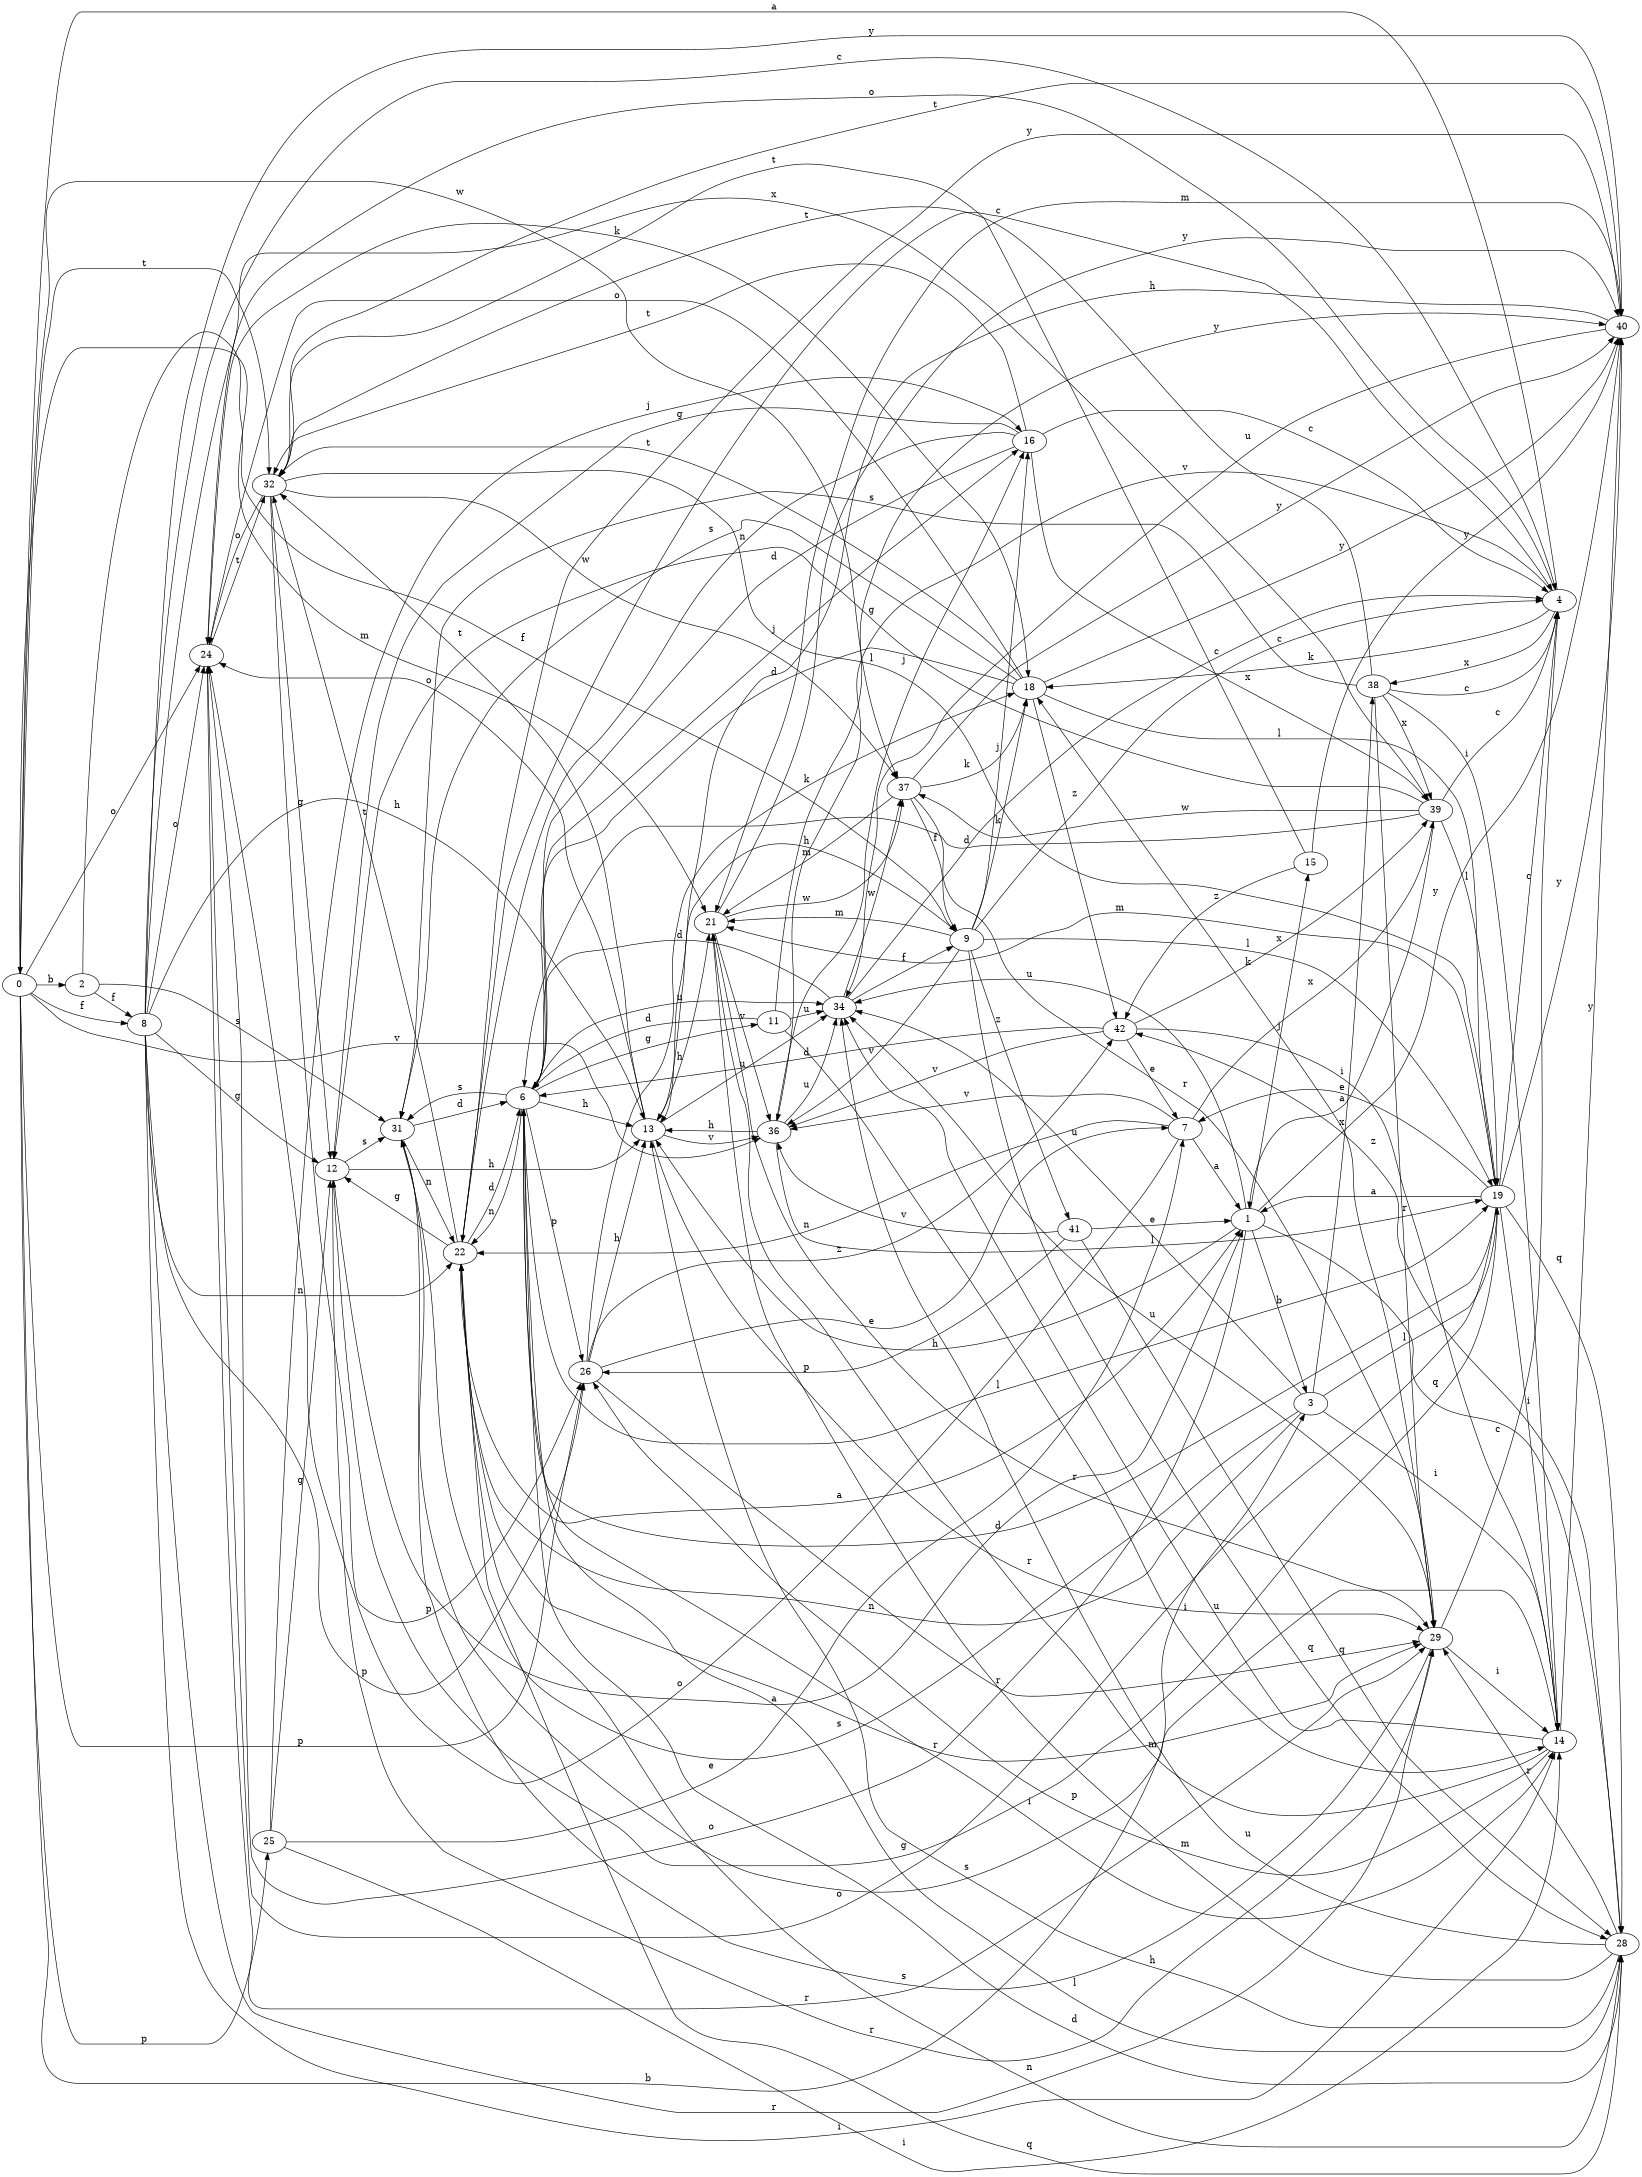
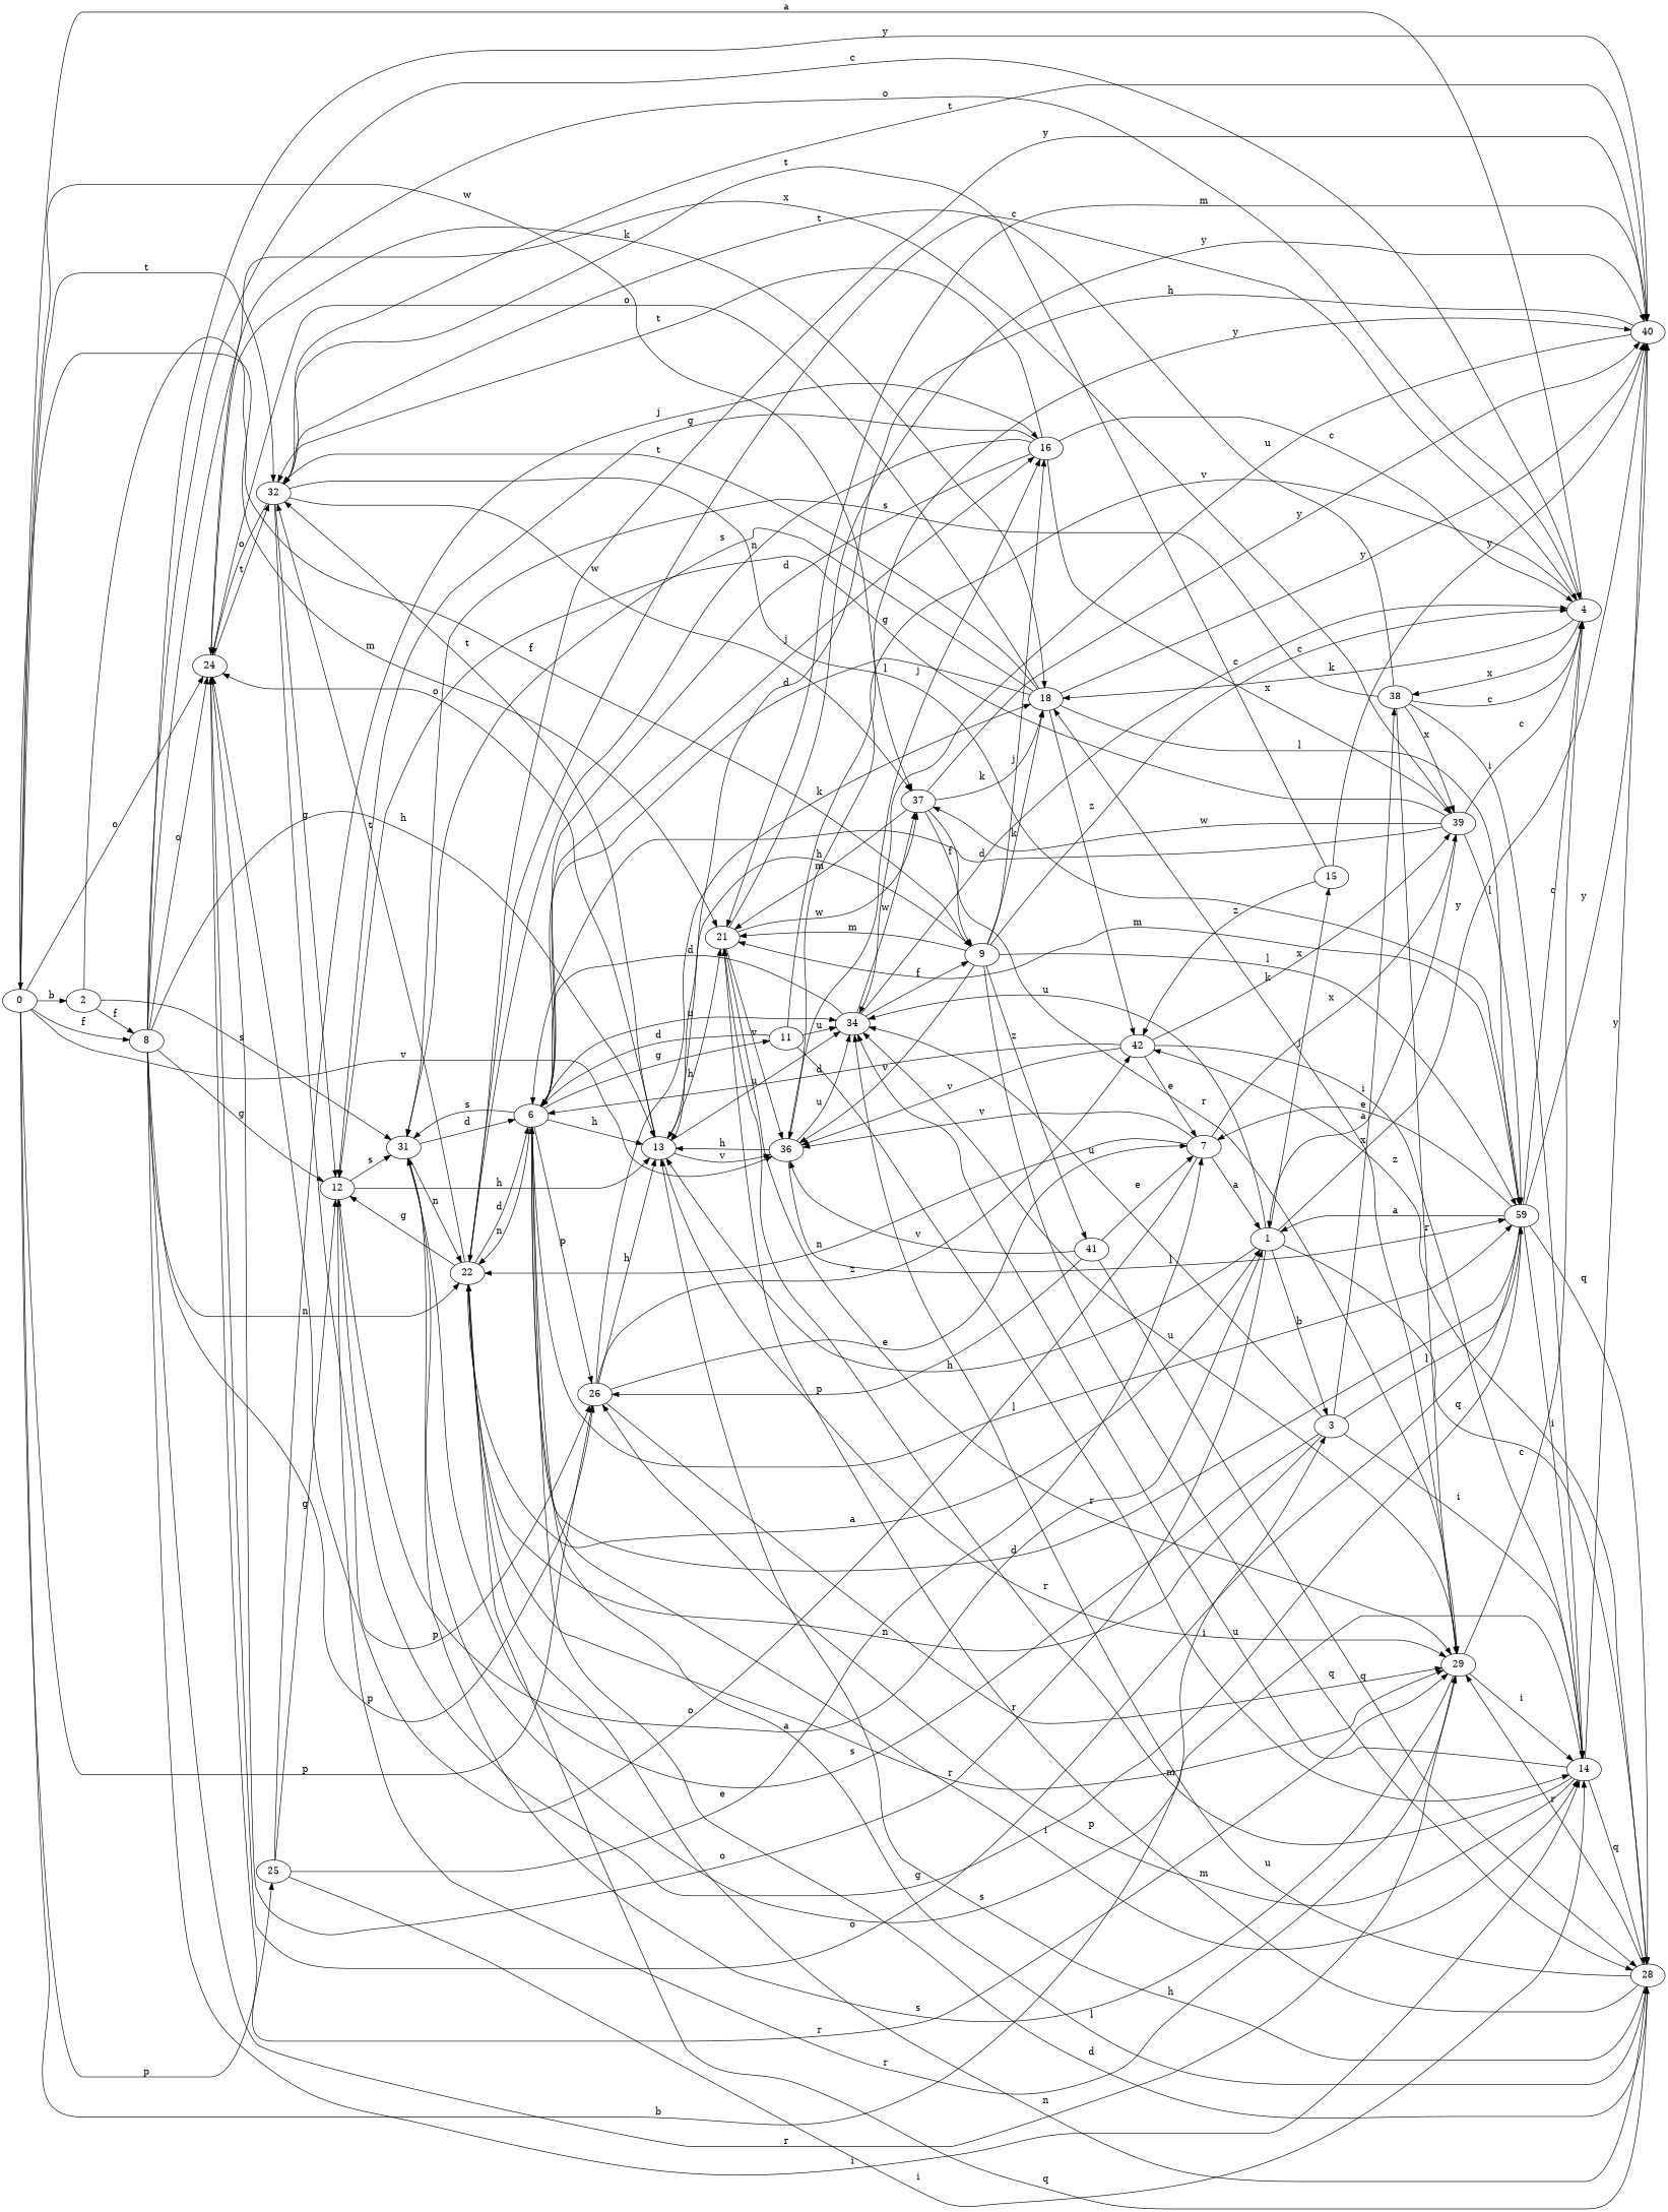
  strict digraph {
    rankdir=LR
    0
    2
    3
    8
    21
    24
    25
    26
    32
    36
    37
    9
    31
    34
    14
-   19
+   19 [label=59]
    22
    38
    13
    40
    4
    39
    12
    29
    18
    16
    7
    42
    1
    15
    28
    6
    41
    11
    0 -> 2 [label=b]
    0 -> 3 [label=b]
    0 -> 8 [label=f]
    0 -> 21 [label=m]
    0 -> 24 [label=o]
    0 -> 25 [label=p]
    0 -> 26 [label=p]
    0 -> 32 [label=t]
    0 -> 36 [label=v]
    0 -> 37 [label=w]
    2 -> 8 [label=f]
    2 -> 9 [label=f]
    2 -> 31 [label=s]
    3 -> 31 [label=s]
    3 -> 34 [label=u]
    3 -> 14 [label=i]
    3 -> 19 [label=l]
    3 -> 22 [label=n]
    3 -> 38 [label=x]
    8 -> 24 [label=o]
    8 -> 26 [label=p]
    8 -> 14 [label=i]
    8 -> 22 [label=n]
    8 -> 13 [label=h]
    8 -> 40 [label=y]
    8 -> 4 [label=c]
    8 -> 39 [label=x]
    8 -> 12 [label=g]
    8 -> 29 [label=r]
    21 -> 36 [label=v]
    21 -> 37 [label=w]
    21 -> 40 [label=y]
    21 -> 29 [label=r]
    24 -> 32 [label=t]
    24 -> 29 [label=r]
    24 -> 18 [label=k]
    25 -> 14 [label=i]
    25 -> 12 [label=g]
    25 -> 16 [label=j]
    25 -> 7 [label=e]
    26 -> 13 [label=h]
    26 -> 29 [label=r]
    26 -> 18 [label=k]
    26 -> 7 [label=e]
    26 -> 42 [label=z]
    32 -> 24 [label=o]
    32 -> 26 [label=p]
    32 -> 37 [label=w]
    32 -> 19 [label=l]
    32 -> 12 [label=g]
    36 -> 34 [label=u]
    36 -> 19 [label=l]
    36 -> 13 [label=h]
    36 -> 16 [label=j]
    37 -> 21 [label=m]
    37 -> 9 [label=f]
    37 -> 40 [label=y]
    37 -> 29 [label=r]
    37 -> 18 [label=k]
    9 -> 21 [label=m]
    9 -> 36 [label=v]
    9 -> 19 [label=l]
    9 -> 13 [label=h]
    9 -> 4 [label=c]
    9 -> 18 [label=k]
    9 -> 16 [label=j]
    9 -> 28 [label=q]
    9 -> 41 [label=z]
    31 -> 22 [label=n]
    31 -> 6 [label=d]
    34 -> 37 [label=w]
    34 -> 9 [label=f]
    34 -> 4 [label=c]
    34 -> 6 [label=d]
    14 -> 21 [label=m]
    14 -> 26 [label=p]
    14 -> 31 [label=s]
    14 -> 34 [label=u]
    14 -> 40 [label=y]
+   14 -> 28 [label=q]
    19 -> 21 [label=m]
    19 -> 24 [label=o]
    19 -> 14 [label=i]
    19 -> 40 [label=y]
    19 -> 4 [label=c]
    19 -> 12 [label=g]
    19 -> 7 [label=e]
    19 -> 1 [label=a]
    19 -> 28 [label=q]
    19 -> 6 [label=d]
    22 -> 32 [label=t]
    22 -> 40 [label=y]
    22 -> 4 [label=c]
    22 -> 12 [label=g]
    22 -> 29 [label=r]
    22 -> 1 [label=a]
    22 -> 28 [label=q]
    22 -> 6 [label=d]
    38 -> 32 [label=t]
    38 -> 31 [label=s]
    38 -> 14 [label=i]
    38 -> 4 [label=c]
    38 -> 39 [label=x]
    38 -> 29 [label=r]
    13 -> 21 [label=h]
    13 -> 24 [label=o]
    13 -> 32 [label=t]
    13 -> 36 [label=v]
    13 -> 34 [label=u]
    13 -> 29 [label=r]
    40 -> 21 [label=m]
    40 -> 32 [label=t]
    40 -> 34 [label=u]
    40 -> 13 [label=h]
    4 -> 0 [label=a]
    4 -> 24 [label=o]
    4 -> 36 [label=v]
    4 -> 38 [label=x]
    4 -> 18 [label=k]
    39 -> 37 [label=w]
    39 -> 19 [label=l]
    39 -> 4 [label=c]
    39 -> 12 [label=g]
    39 -> 1 [label=a]
    39 -> 6 [label=d]
    12 -> 31 [label=s]
    12 -> 13 [label=h]
    12 -> 29 [label=r]
    12 -> 1 [label=a]
    29 -> 31 [label=s]
    29 -> 34 [label=u]
    29 -> 14 [label=i]
    29 -> 4 [label=c]
    29 -> 18 [label=k]
    18 -> 24 [label=o]
    18 -> 32 [label=t]
    18 -> 31 [label=s]
    18 -> 19 [label=l]
    18 -> 40 [label=y]
    18 -> 42 [label=z]
    18 -> 6 [label=d]
    16 -> 32 [label=t]
    16 -> 22 [label=n]
    16 -> 4 [label=c]
    16 -> 39 [label=x]
    16 -> 12 [label=g]
    16 -> 6 [label=d]
    7 -> 24 [label=o]
    7 -> 36 [label=v]
    7 -> 22 [label=n]
    7 -> 39 [label=x]
    7 -> 1 [label=a]
    42 -> 36 [label=v]
    42 -> 14 [label=i]
    42 -> 39 [label=x]
    42 -> 7 [label=e]
    42 -> 6 [label=d]
    1 -> 3 [label=b]
    1 -> 24 [label=o]
    1 -> 34 [label=u]
    1 -> 13 [label=h]
    1 -> 40 [label=y]
    1 -> 15 [label=j]
    1 -> 28 [label=q]
    15 -> 32 [label=t]
    15 -> 40 [label=y]
    15 -> 42 [label=z]
    28 -> 21 [label=m]
    28 -> 34 [label=u]
    28 -> 22 [label=n]
    28 -> 13 [label=h]
    28 -> 29 [label=r]
    28 -> 42 [label=z]
    28 -> 6 [label=d]
    6 -> 26 [label=p]
    6 -> 31 [label=s]
    6 -> 34 [label=u]
    6 -> 14 [label=i]
    6 -> 19 [label=l]
    6 -> 22 [label=n]
    6 -> 13 [label=h]
    6 -> 16 [label=j]
    6 -> 28 [label=l]
    6 -> 11 [label=g]
    41 -> 26 [label=p]
    41 -> 36 [label=v]
-   41 -> 1 [label=e]
+   41 -> 7 [label=e]
    41 -> 28 [label=q]
    11 -> 34 [label=u]
    11 -> 14 [label=i]
    11 -> 40 [label=y]
    11 -> 6 [label=d]
  }
